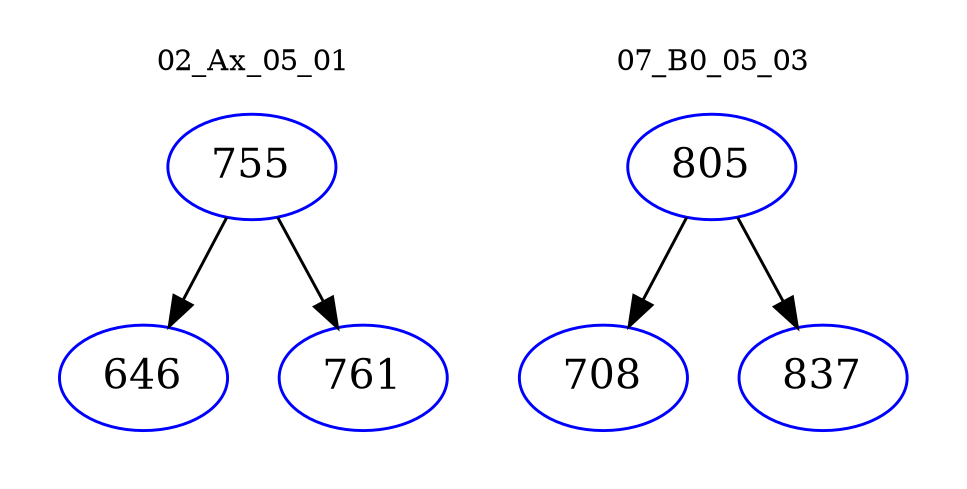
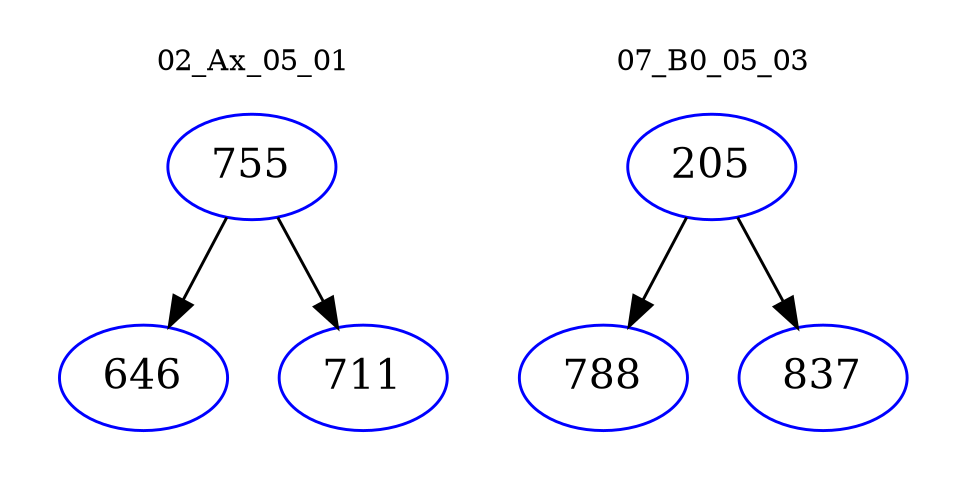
  digraph {
    node [color=blue]
    edge [color=black]
    n1 [label=755]
    n2 [label=646]
-   n3 [label=761]
-   n4 [label=805]
-   n5 [label=708]
+   n3 [label=711]
+   n4 [label=205]
+   n5 [label=788]
    n6 [label=837]
    subgraph cluster_1 {
      color=white
      fontsize=10
      label="02_Ax_05_01"
      n1
      n2
      n3
    }
    subgraph cluster_2 {
      color=white
      fontsize=10
      label="07_B0_05_03"
      n4
      n5
      n6
    }
    n1 -> n2
    n1 -> n3
    n4 -> n5
    n4 -> n6
  }
